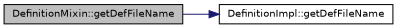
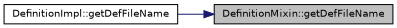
  digraph {
    rankdir=LR
    node [color=black fontname=Helvetica fontsize=10 shape=record style=filled]
    n1 [fillcolor=grey75 fontcolor=black height=0.2 label="DefinitionMixin::getDefFileName" width=0.4]
    n2 [fillcolor=white height=0.2 label="DefinitionImpl::getDefFileName" width=0.4]
-   n1 -> n2 [color=midnightblue fontname=Helvetica fontsize=10 labelfontname=Helvetica labelfontsize=10 style=solid]
+   n2 -> n1 [color=midnightblue fontname=Helvetica fontsize=10 labelfontname=Helvetica labelfontsize=10 style=solid]
  }
